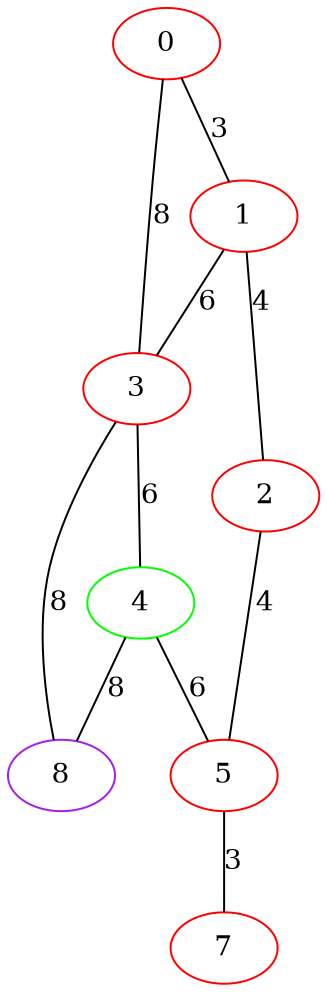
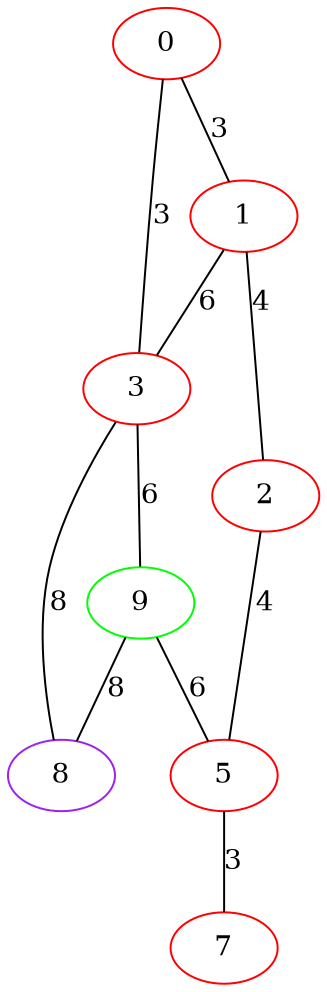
  graph {
    fontname="DejaVu Serif"
    node [color=red fontname="DejaVu Serif" weight=1]
    edge [fontname="DejaVu Serif"]
    0
    1
    3
    2
-   4 [color=green weight=2]
+   4 [color=green weight=2 label=9]
    8 [color=purple weight=4]
    5
    7
    0 -- 1 [label=3]
-   0 -- 3 [label=8]
+   0 -- 3 [label=3]
    1 -- 3 [label=6]
    1 -- 2 [label=4]
    3 -- 4 [label=6]
    3 -- 8 [label=8]
    2 -- 5 [label=4]
    4 -- 8 [label=8]
    4 -- 5 [label=6]
    5 -- 7 [label=3]
  }
